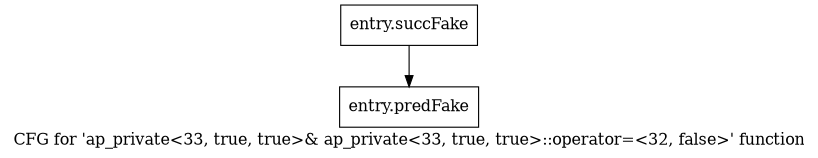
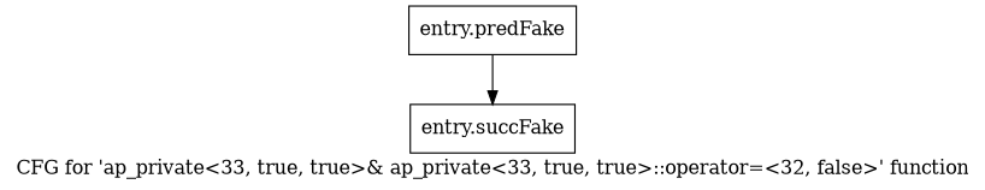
  digraph {
    label="CFG for 'ap_private\<33, true, true\>& ap_private\<33, true, true\>::operator=\<32, false\>' function"
    fontname="DejaVu Serif"
    node [shape=record fontname="DejaVu Serif"]
    n1 [label="{entry.predFake}"]
    n2 [filename="/home/omerfaruk/tools/Xilinx/Vitis_HLS/2023.2/include/etc/ap_private.h" label="{entry.succFake}" linenumber=1463]
-   n2 -> n1 [execusionnum=15 filename="/home/omerfaruk/tools/Xilinx/Vitis_HLS/2023.2/include/etc/ap_private.h" fontname="DejaVu Serif"]
+   n1 -> n2 [execusionnum=15 filename="/home/omerfaruk/tools/Xilinx/Vitis_HLS/2023.2/include/etc/ap_private.h" fontname="DejaVu Serif"]
  }
